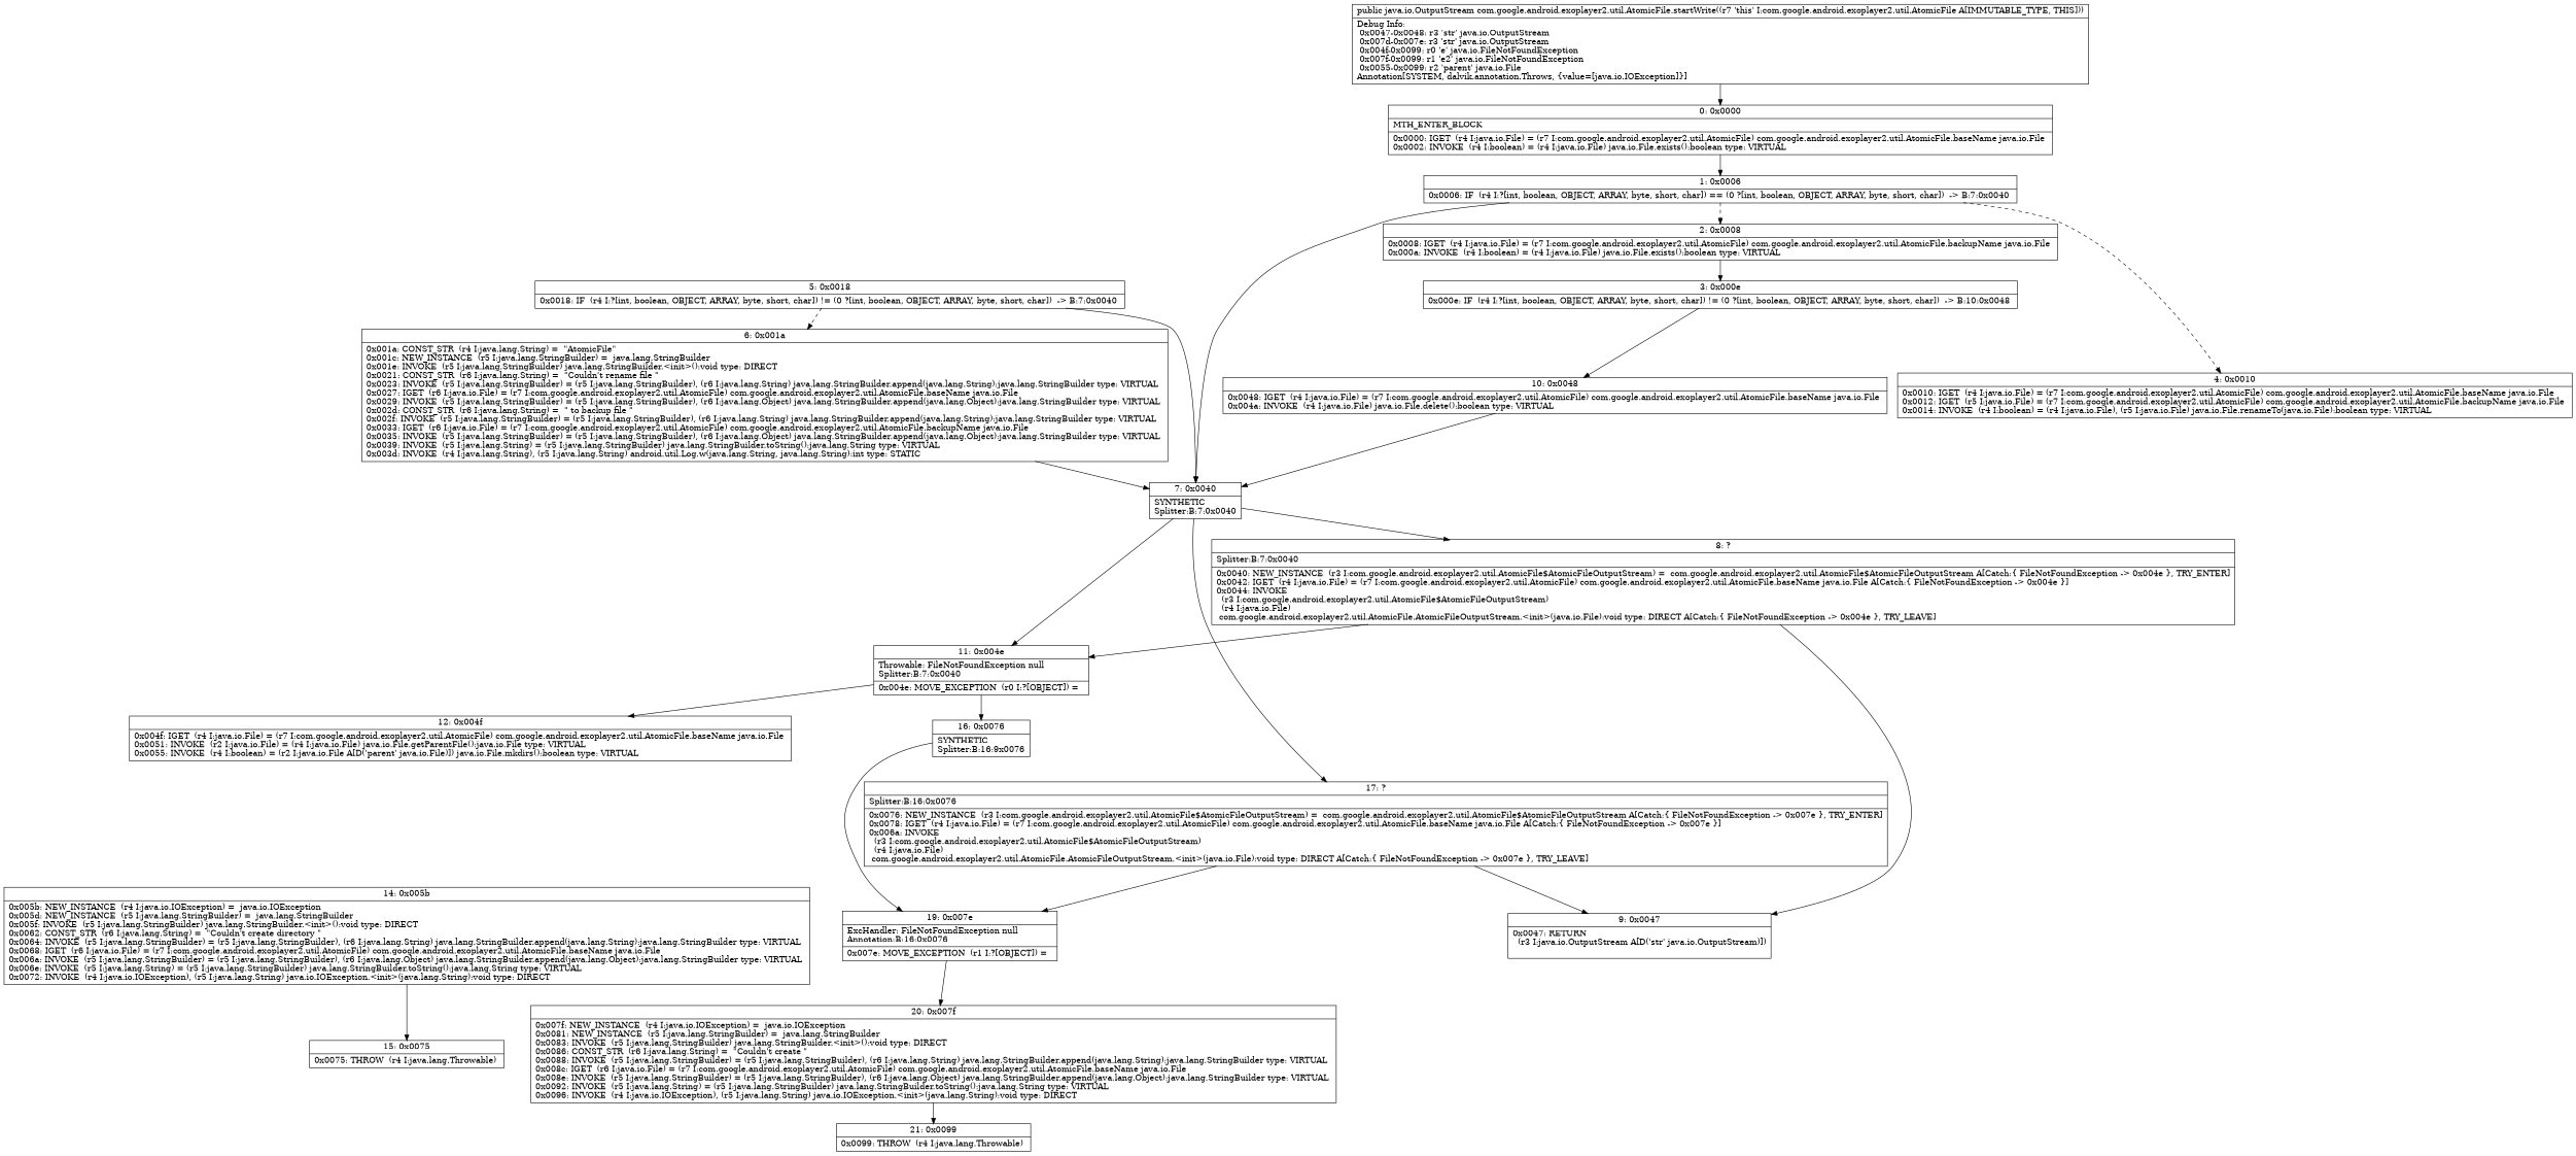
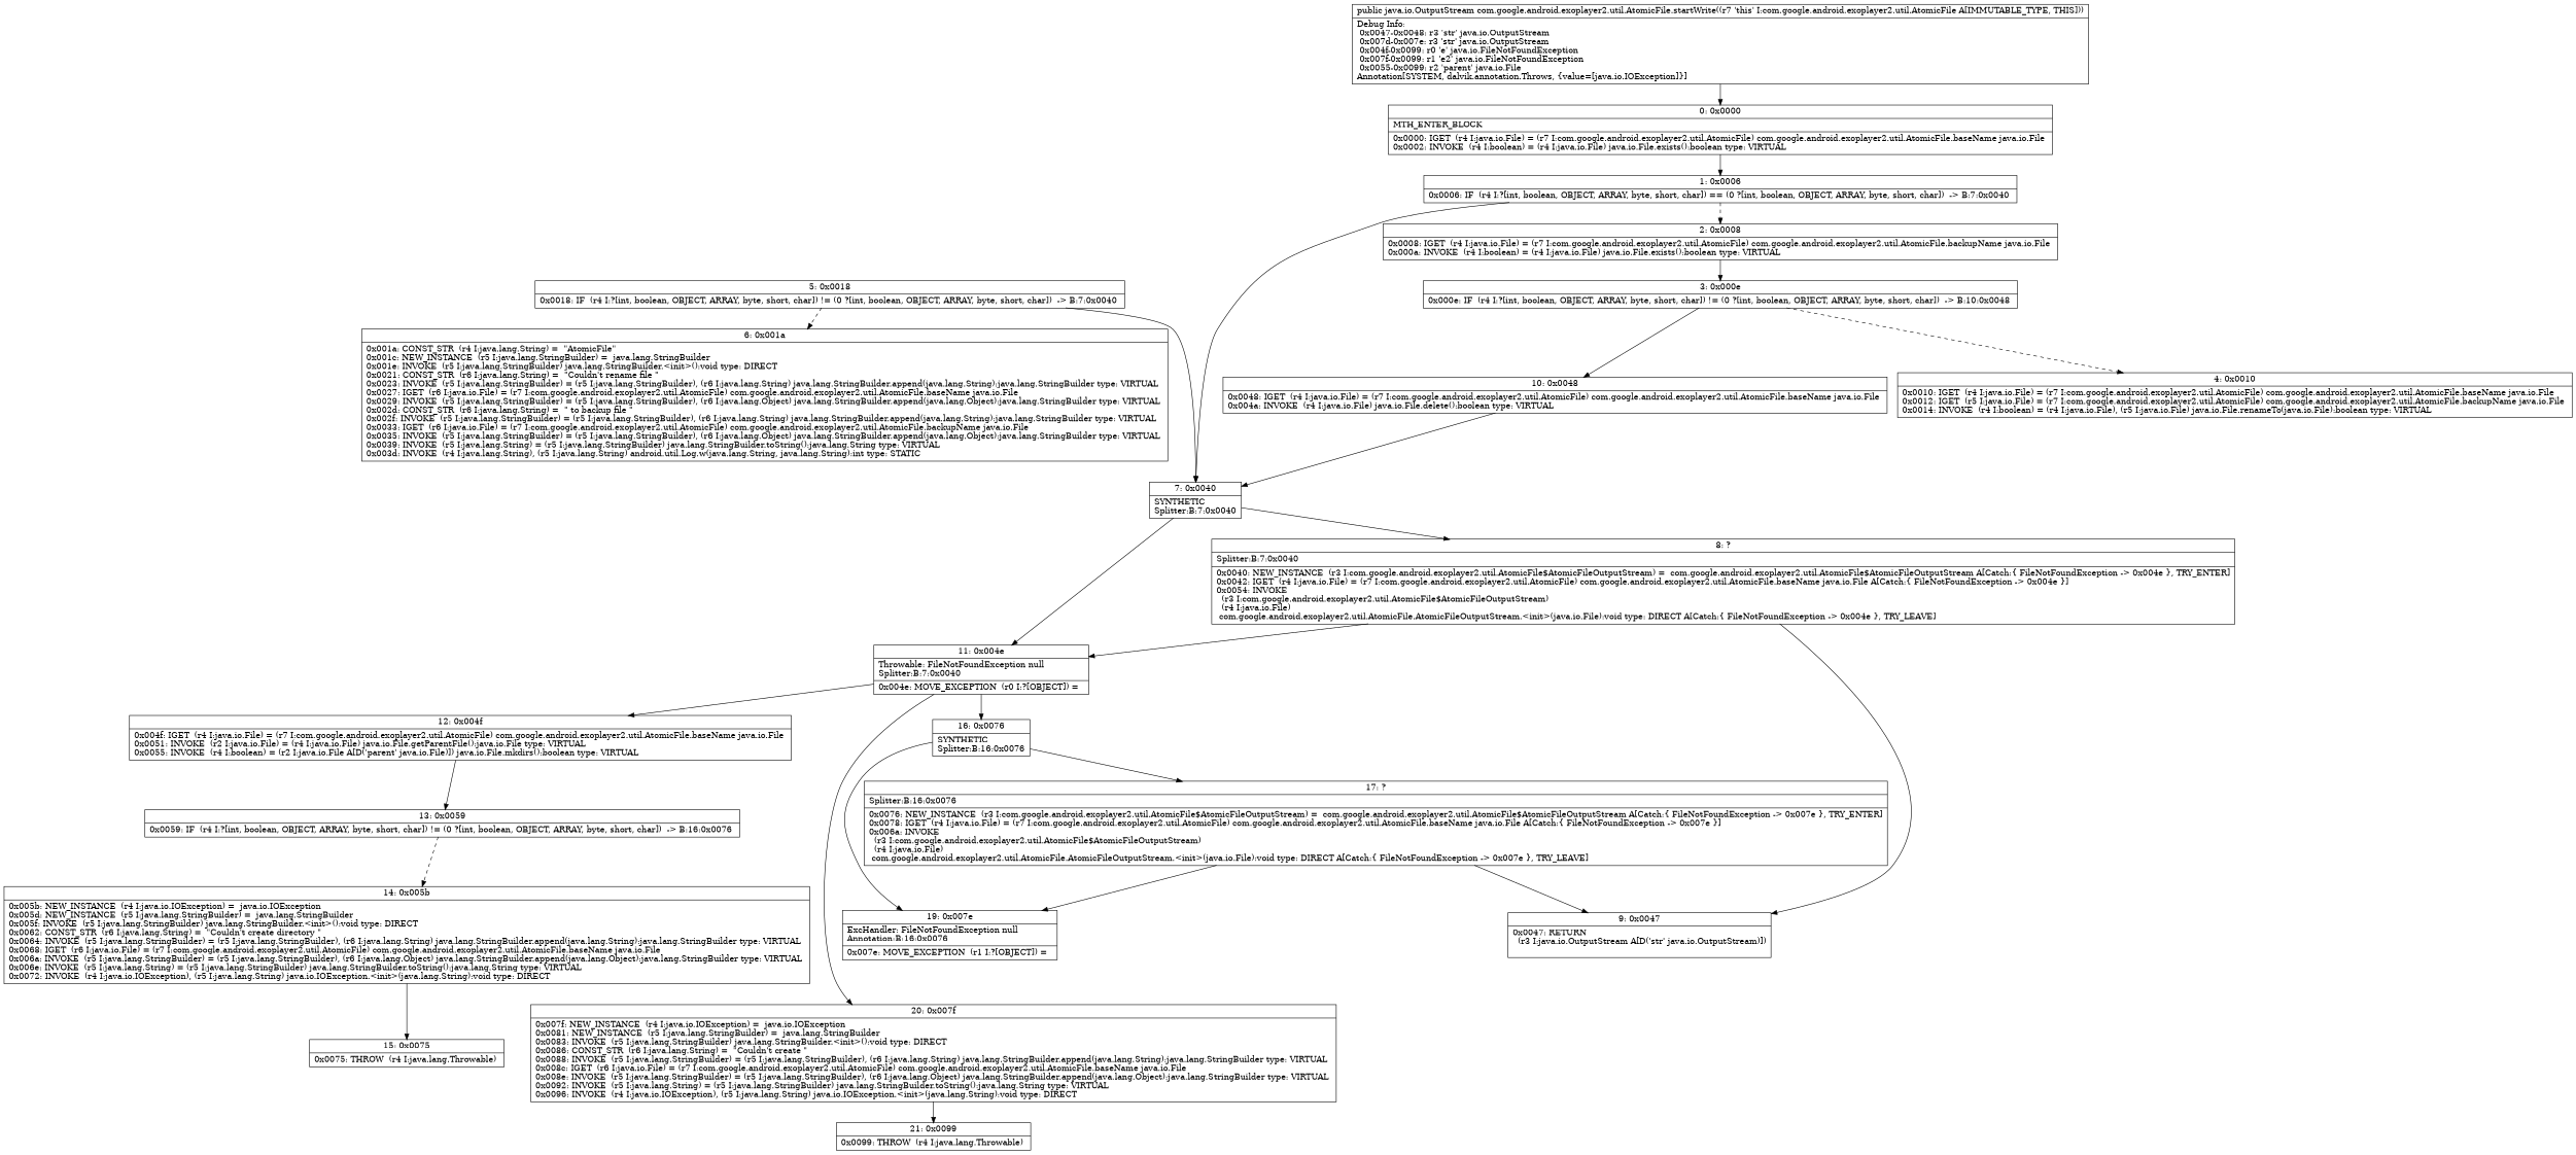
  digraph {
    node [shape=record]
    n1 [label="{0\:\ 0x0000|MTH_ENTER_BLOCK\l|0x0000: IGET  (r4 I:java.io.File) = (r7 I:com.google.android.exoplayer2.util.AtomicFile) com.google.android.exoplayer2.util.AtomicFile.baseName java.io.File \l0x0002: INVOKE  (r4 I:boolean) = (r4 I:java.io.File) java.io.File.exists():boolean type: VIRTUAL \l}"]
    n2 [label="{1\:\ 0x0006|0x0006: IF  (r4 I:?[int, boolean, OBJECT, ARRAY, byte, short, char]) == (0 ?[int, boolean, OBJECT, ARRAY, byte, short, char])  \-\> B:7:0x0040 \l}"]
    n3 [label="{2\:\ 0x0008|0x0008: IGET  (r4 I:java.io.File) = (r7 I:com.google.android.exoplayer2.util.AtomicFile) com.google.android.exoplayer2.util.AtomicFile.backupName java.io.File \l0x000a: INVOKE  (r4 I:boolean) = (r4 I:java.io.File) java.io.File.exists():boolean type: VIRTUAL \l}"]
    n4 [label="{7\:\ 0x0040|SYNTHETIC\lSplitter:B:7:0x0040\l}"]
    n5 [label="{3\:\ 0x000e|0x000e: IF  (r4 I:?[int, boolean, OBJECT, ARRAY, byte, short, char]) != (0 ?[int, boolean, OBJECT, ARRAY, byte, short, char])  \-\> B:10:0x0048 \l}"]
-   n6 [label="{8\:\ ?|Splitter:B:7:0x0040\l|0x0040: NEW_INSTANCE  (r3 I:com.google.android.exoplayer2.util.AtomicFile$AtomicFileOutputStream) =  com.google.android.exoplayer2.util.AtomicFile$AtomicFileOutputStream A[Catch:\{ FileNotFoundException \-\> 0x004e \}, TRY_ENTER]\l0x0042: IGET  (r4 I:java.io.File) = (r7 I:com.google.android.exoplayer2.util.AtomicFile) com.google.android.exoplayer2.util.AtomicFile.baseName java.io.File A[Catch:\{ FileNotFoundException \-\> 0x004e \}]\l0x0044: INVOKE  \l  (r3 I:com.google.android.exoplayer2.util.AtomicFile$AtomicFileOutputStream)\l  (r4 I:java.io.File)\l com.google.android.exoplayer2.util.AtomicFile.AtomicFileOutputStream.\<init\>(java.io.File):void type: DIRECT A[Catch:\{ FileNotFoundException \-\> 0x004e \}, TRY_LEAVE]\l}"]
+   n6 [label="{8\:\ ?|Splitter:B:7:0x0040\l|0x0040: NEW_INSTANCE  (r3 I:com.google.android.exoplayer2.util.AtomicFile$AtomicFileOutputStream) =  com.google.android.exoplayer2.util.AtomicFile$AtomicFileOutputStream A[Catch:\{ FileNotFoundException \-\> 0x004e \}, TRY_ENTER]\l0x0042: IGET  (r4 I:java.io.File) = (r7 I:com.google.android.exoplayer2.util.AtomicFile) com.google.android.exoplayer2.util.AtomicFile.baseName java.io.File A[Catch:\{ FileNotFoundException \-\> 0x004e \}]\l0x0054: INVOKE  \l  (r3 I:com.google.android.exoplayer2.util.AtomicFile$AtomicFileOutputStream)\l  (r4 I:java.io.File)\l com.google.android.exoplayer2.util.AtomicFile.AtomicFileOutputStream.\<init\>(java.io.File):void type: DIRECT A[Catch:\{ FileNotFoundException \-\> 0x004e \}, TRY_LEAVE]\l}"]
    n7 [label="{11\:\ 0x004e|Throwable: FileNotFoundException null\lSplitter:B:7:0x0040\l|0x004e: MOVE_EXCEPTION  (r0 I:?[OBJECT]) =  \l}"]
    n8 [label="{4\:\ 0x0010|0x0010: IGET  (r4 I:java.io.File) = (r7 I:com.google.android.exoplayer2.util.AtomicFile) com.google.android.exoplayer2.util.AtomicFile.baseName java.io.File \l0x0012: IGET  (r5 I:java.io.File) = (r7 I:com.google.android.exoplayer2.util.AtomicFile) com.google.android.exoplayer2.util.AtomicFile.backupName java.io.File \l0x0014: INVOKE  (r4 I:boolean) = (r4 I:java.io.File), (r5 I:java.io.File) java.io.File.renameTo(java.io.File):boolean type: VIRTUAL \l}"]
    n9 [label="{10\:\ 0x0048|0x0048: IGET  (r4 I:java.io.File) = (r7 I:com.google.android.exoplayer2.util.AtomicFile) com.google.android.exoplayer2.util.AtomicFile.baseName java.io.File \l0x004a: INVOKE  (r4 I:java.io.File) java.io.File.delete():boolean type: VIRTUAL \l}"]
    n10 [label="{5\:\ 0x0018|0x0018: IF  (r4 I:?[int, boolean, OBJECT, ARRAY, byte, short, char]) != (0 ?[int, boolean, OBJECT, ARRAY, byte, short, char])  \-\> B:7:0x0040 \l}"]
    n11 [label="{6\:\ 0x001a|0x001a: CONST_STR  (r4 I:java.lang.String) =  \"AtomicFile\" \l0x001c: NEW_INSTANCE  (r5 I:java.lang.StringBuilder) =  java.lang.StringBuilder \l0x001e: INVOKE  (r5 I:java.lang.StringBuilder) java.lang.StringBuilder.\<init\>():void type: DIRECT \l0x0021: CONST_STR  (r6 I:java.lang.String) =  \"Couldn't rename file \" \l0x0023: INVOKE  (r5 I:java.lang.StringBuilder) = (r5 I:java.lang.StringBuilder), (r6 I:java.lang.String) java.lang.StringBuilder.append(java.lang.String):java.lang.StringBuilder type: VIRTUAL \l0x0027: IGET  (r6 I:java.io.File) = (r7 I:com.google.android.exoplayer2.util.AtomicFile) com.google.android.exoplayer2.util.AtomicFile.baseName java.io.File \l0x0029: INVOKE  (r5 I:java.lang.StringBuilder) = (r5 I:java.lang.StringBuilder), (r6 I:java.lang.Object) java.lang.StringBuilder.append(java.lang.Object):java.lang.StringBuilder type: VIRTUAL \l0x002d: CONST_STR  (r6 I:java.lang.String) =  \" to backup file \" \l0x002f: INVOKE  (r5 I:java.lang.StringBuilder) = (r5 I:java.lang.StringBuilder), (r6 I:java.lang.String) java.lang.StringBuilder.append(java.lang.String):java.lang.StringBuilder type: VIRTUAL \l0x0033: IGET  (r6 I:java.io.File) = (r7 I:com.google.android.exoplayer2.util.AtomicFile) com.google.android.exoplayer2.util.AtomicFile.backupName java.io.File \l0x0035: INVOKE  (r5 I:java.lang.StringBuilder) = (r5 I:java.lang.StringBuilder), (r6 I:java.lang.Object) java.lang.StringBuilder.append(java.lang.Object):java.lang.StringBuilder type: VIRTUAL \l0x0039: INVOKE  (r5 I:java.lang.String) = (r5 I:java.lang.StringBuilder) java.lang.StringBuilder.toString():java.lang.String type: VIRTUAL \l0x003d: INVOKE  (r4 I:java.lang.String), (r5 I:java.lang.String) android.util.Log.w(java.lang.String, java.lang.String):int type: STATIC \l}"]
    n12 [label="{9\:\ 0x0047|0x0047: RETURN  \l  (r3 I:java.io.OutputStream A[D('str' java.io.OutputStream)])\l \l}"]
    n13 [label="{12\:\ 0x004f|0x004f: IGET  (r4 I:java.io.File) = (r7 I:com.google.android.exoplayer2.util.AtomicFile) com.google.android.exoplayer2.util.AtomicFile.baseName java.io.File \l0x0051: INVOKE  (r2 I:java.io.File) = (r4 I:java.io.File) java.io.File.getParentFile():java.io.File type: VIRTUAL \l0x0055: INVOKE  (r4 I:boolean) = (r2 I:java.io.File A[D('parent' java.io.File)]) java.io.File.mkdirs():boolean type: VIRTUAL \l}"]
-   n14 [label="{16\:\ 0x0076|SYNTHETIC\lSplitter:B:16:9x0076\l}"]
+   n14 [label="{16\:\ 0x0076|SYNTHETIC\lSplitter:B:16:0x0076\l}"]
+   n15 [label="{13\:\ 0x0059|0x0059: IF  (r4 I:?[int, boolean, OBJECT, ARRAY, byte, short, char]) != (0 ?[int, boolean, OBJECT, ARRAY, byte, short, char])  \-\> B:16:0x0076 \l}"]
    n16 [label="{14\:\ 0x005b|0x005b: NEW_INSTANCE  (r4 I:java.io.IOException) =  java.io.IOException \l0x005d: NEW_INSTANCE  (r5 I:java.lang.StringBuilder) =  java.lang.StringBuilder \l0x005f: INVOKE  (r5 I:java.lang.StringBuilder) java.lang.StringBuilder.\<init\>():void type: DIRECT \l0x0062: CONST_STR  (r6 I:java.lang.String) =  \"Couldn't create directory \" \l0x0064: INVOKE  (r5 I:java.lang.StringBuilder) = (r5 I:java.lang.StringBuilder), (r6 I:java.lang.String) java.lang.StringBuilder.append(java.lang.String):java.lang.StringBuilder type: VIRTUAL \l0x0068: IGET  (r6 I:java.io.File) = (r7 I:com.google.android.exoplayer2.util.AtomicFile) com.google.android.exoplayer2.util.AtomicFile.baseName java.io.File \l0x006a: INVOKE  (r5 I:java.lang.StringBuilder) = (r5 I:java.lang.StringBuilder), (r6 I:java.lang.Object) java.lang.StringBuilder.append(java.lang.Object):java.lang.StringBuilder type: VIRTUAL \l0x006e: INVOKE  (r5 I:java.lang.String) = (r5 I:java.lang.StringBuilder) java.lang.StringBuilder.toString():java.lang.String type: VIRTUAL \l0x0072: INVOKE  (r4 I:java.io.IOException), (r5 I:java.lang.String) java.io.IOException.\<init\>(java.lang.String):void type: DIRECT \l}"]
    n17 [label="{15\:\ 0x0075|0x0075: THROW  (r4 I:java.lang.Throwable) \l}"]
    n18 [label="{17\:\ ?|Splitter:B:16:0x0076\l|0x0076: NEW_INSTANCE  (r3 I:com.google.android.exoplayer2.util.AtomicFile$AtomicFileOutputStream) =  com.google.android.exoplayer2.util.AtomicFile$AtomicFileOutputStream A[Catch:\{ FileNotFoundException \-\> 0x007e \}, TRY_ENTER]\l0x0078: IGET  (r4 I:java.io.File) = (r7 I:com.google.android.exoplayer2.util.AtomicFile) com.google.android.exoplayer2.util.AtomicFile.baseName java.io.File A[Catch:\{ FileNotFoundException \-\> 0x007e \}]\l0x006a: INVOKE  \l  (r3 I:com.google.android.exoplayer2.util.AtomicFile$AtomicFileOutputStream)\l  (r4 I:java.io.File)\l com.google.android.exoplayer2.util.AtomicFile.AtomicFileOutputStream.\<init\>(java.io.File):void type: DIRECT A[Catch:\{ FileNotFoundException \-\> 0x007e \}, TRY_LEAVE]\l}"]
    n19 [label="{19\:\ 0x007e|ExcHandler: FileNotFoundException null\lAnnotation:B:16:0x0076\l|0x007e: MOVE_EXCEPTION  (r1 I:?[OBJECT]) =  \l}"]
    n20 [label="{20\:\ 0x007f|0x007f: NEW_INSTANCE  (r4 I:java.io.IOException) =  java.io.IOException \l0x0081: NEW_INSTANCE  (r5 I:java.lang.StringBuilder) =  java.lang.StringBuilder \l0x0083: INVOKE  (r5 I:java.lang.StringBuilder) java.lang.StringBuilder.\<init\>():void type: DIRECT \l0x0086: CONST_STR  (r6 I:java.lang.String) =  \"Couldn't create \" \l0x0088: INVOKE  (r5 I:java.lang.StringBuilder) = (r5 I:java.lang.StringBuilder), (r6 I:java.lang.String) java.lang.StringBuilder.append(java.lang.String):java.lang.StringBuilder type: VIRTUAL \l0x008c: IGET  (r6 I:java.io.File) = (r7 I:com.google.android.exoplayer2.util.AtomicFile) com.google.android.exoplayer2.util.AtomicFile.baseName java.io.File \l0x008e: INVOKE  (r5 I:java.lang.StringBuilder) = (r5 I:java.lang.StringBuilder), (r6 I:java.lang.Object) java.lang.StringBuilder.append(java.lang.Object):java.lang.StringBuilder type: VIRTUAL \l0x0092: INVOKE  (r5 I:java.lang.String) = (r5 I:java.lang.StringBuilder) java.lang.StringBuilder.toString():java.lang.String type: VIRTUAL \l0x0096: INVOKE  (r4 I:java.io.IOException), (r5 I:java.lang.String) java.io.IOException.\<init\>(java.lang.String):void type: DIRECT \l}"]
    n21 [label="{21\:\ 0x0099|0x0099: THROW  (r4 I:java.lang.Throwable) \l}"]
    n22 [label="{public java.io.OutputStream com.google.android.exoplayer2.util.AtomicFile.startWrite((r7 'this' I:com.google.android.exoplayer2.util.AtomicFile A[IMMUTABLE_TYPE, THIS]))  | Debug Info:\l  0x0047\-0x0048: r3 'str' java.io.OutputStream\l  0x007d\-0x007e: r3 'str' java.io.OutputStream\l  0x004f\-0x0099: r0 'e' java.io.FileNotFoundException\l  0x007f\-0x0099: r1 'e2' java.io.FileNotFoundException\l  0x0055\-0x0099: r2 'parent' java.io.File\lAnnotation[SYSTEM, dalvik.annotation.Throws, \{value=[java.io.IOException]\}]\l}"]
    n1 -> n2
    n2 -> n3 [style=dashed]
    n2 -> n4
    n3 -> n5
    n4 -> n6
    n4 -> n7
-   n2 -> n8 [style=dashed]
+   n5 -> n8 [style=dashed]
    n5 -> n9
    n6 -> n7
    n6 -> n12
    n7 -> n13
    n7 -> n14
    n9 -> n4
    n10 -> n4
    n10 -> n11 [style=dashed]
-   n11 -> n4
-   n4 -> n18
+   n13 -> n15
+   n14 -> n18
    n14 -> n19
+   n15 -> n16 [style=dashed]
    n16 -> n17
    n18 -> n12
    n18 -> n19
-   n19 -> n20
+   n7 -> n20
    n20 -> n21
    n22 -> n1
  }
